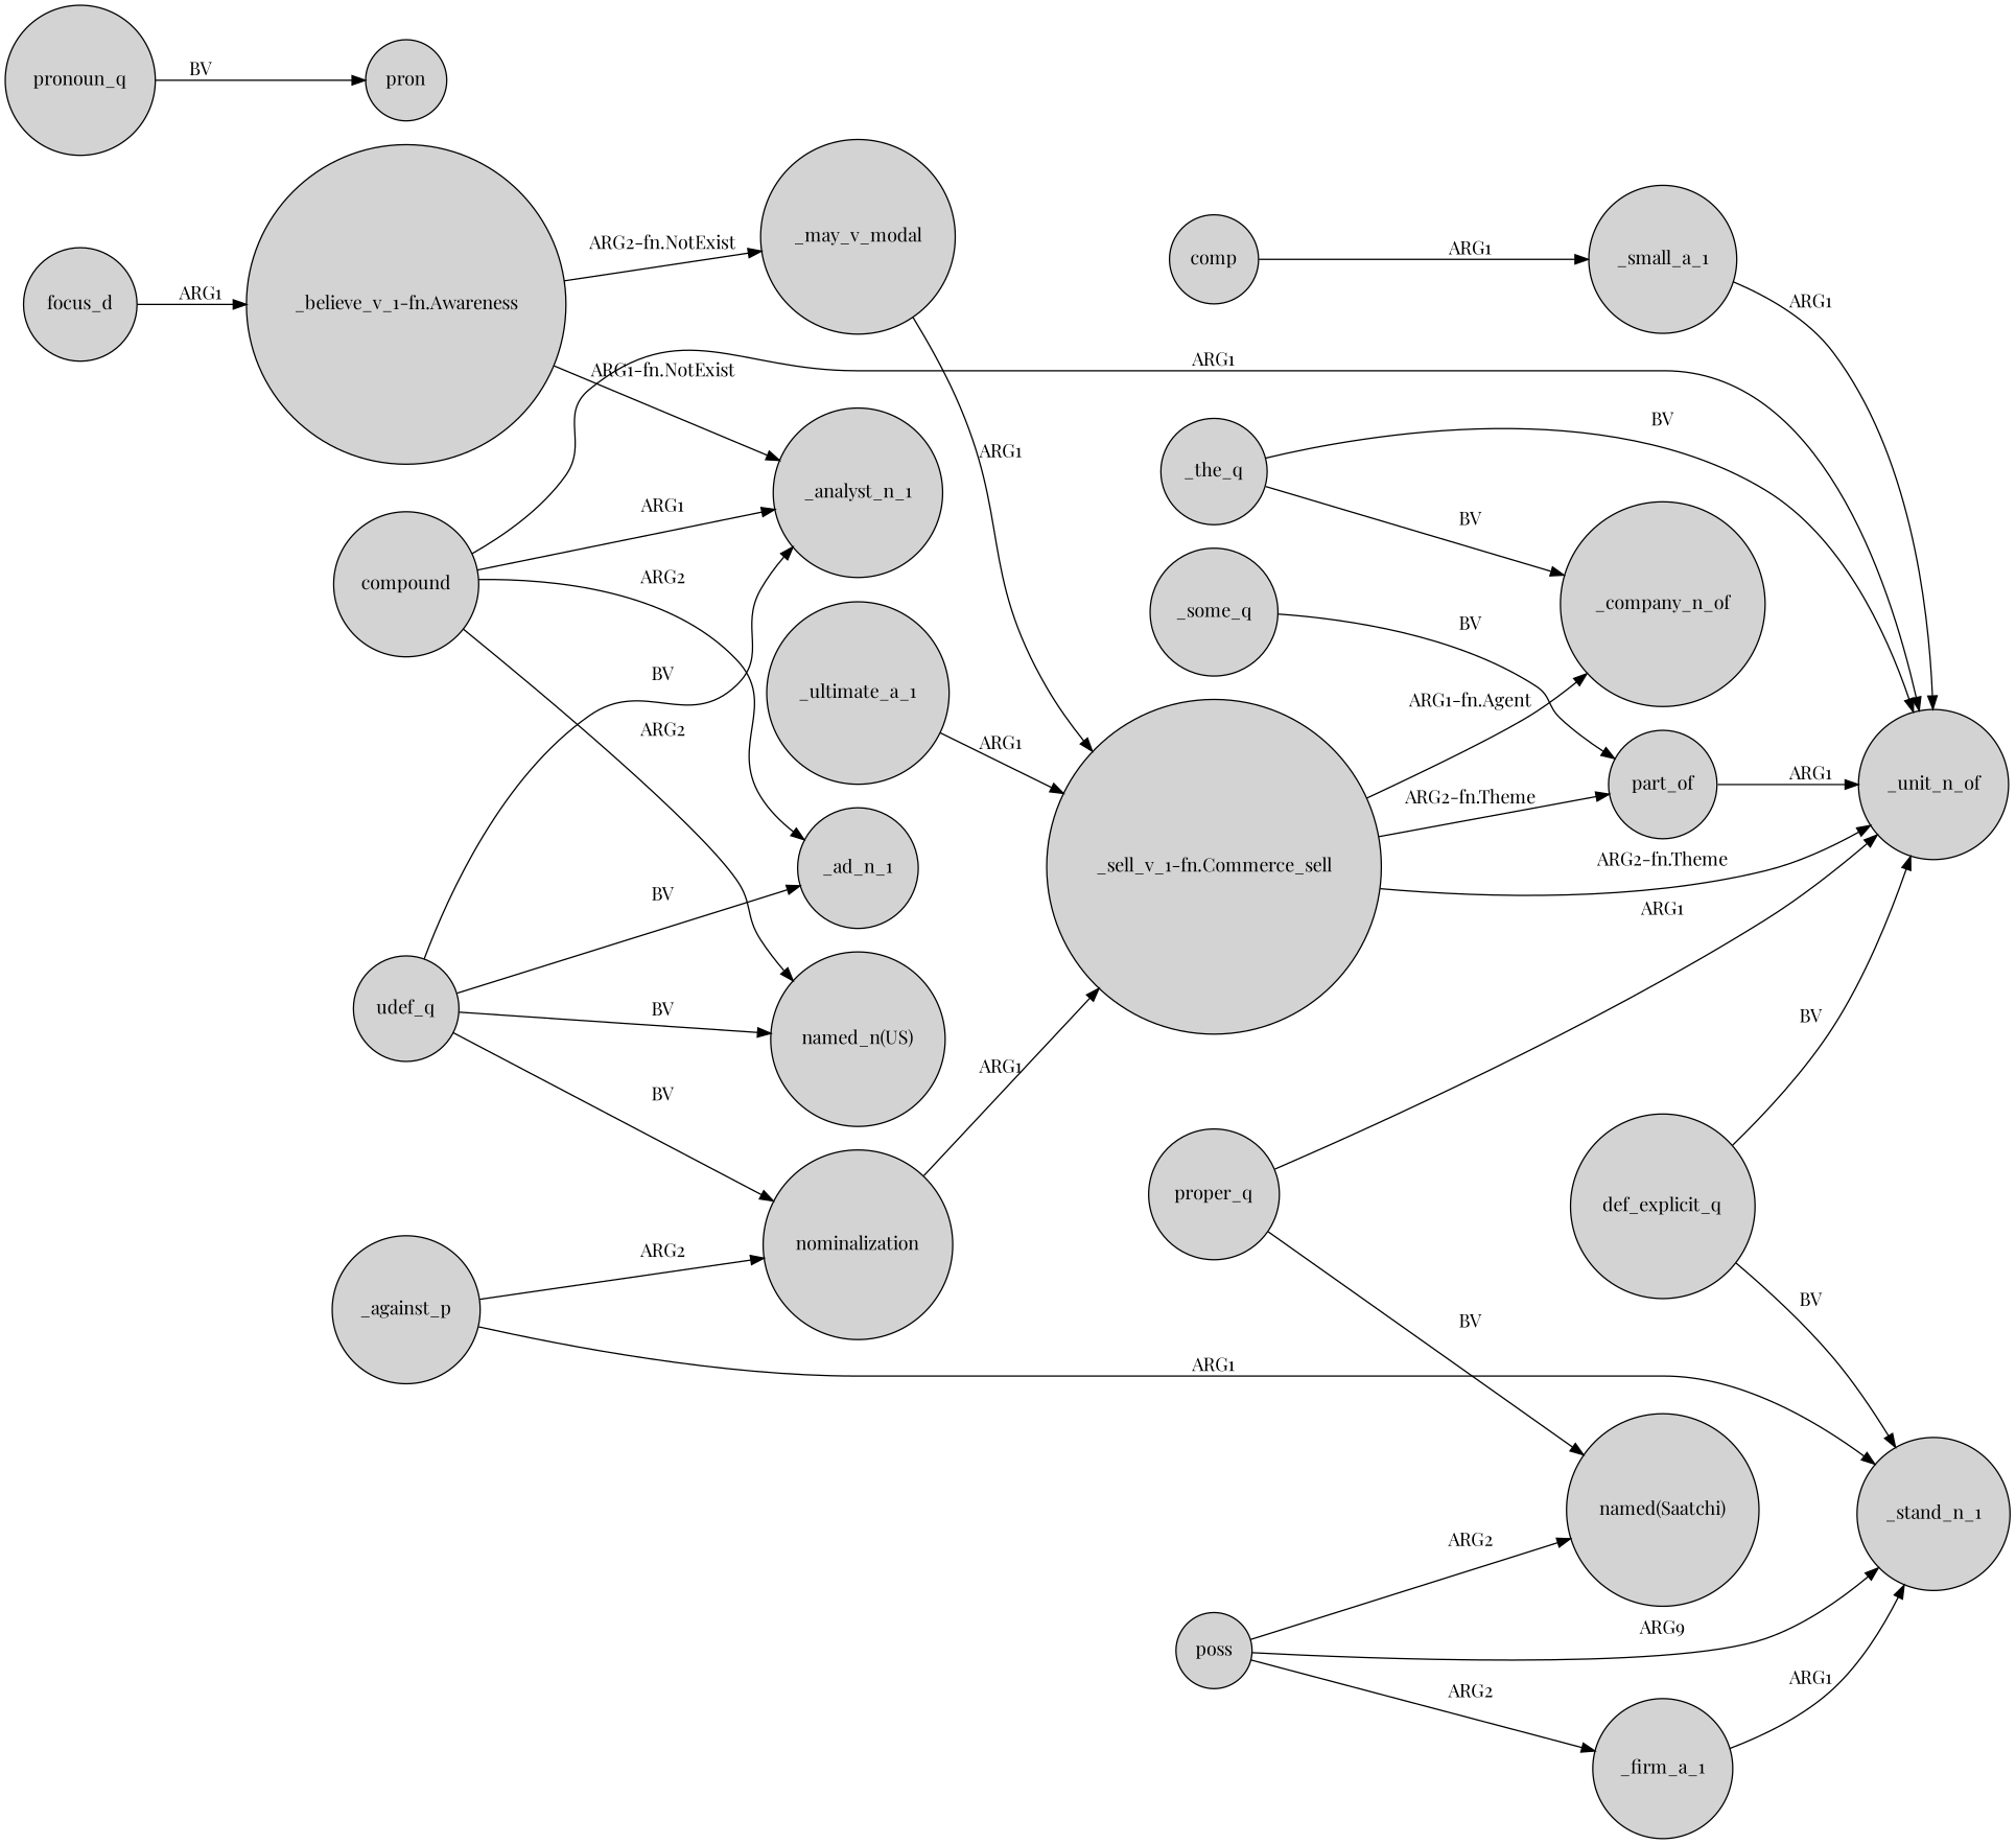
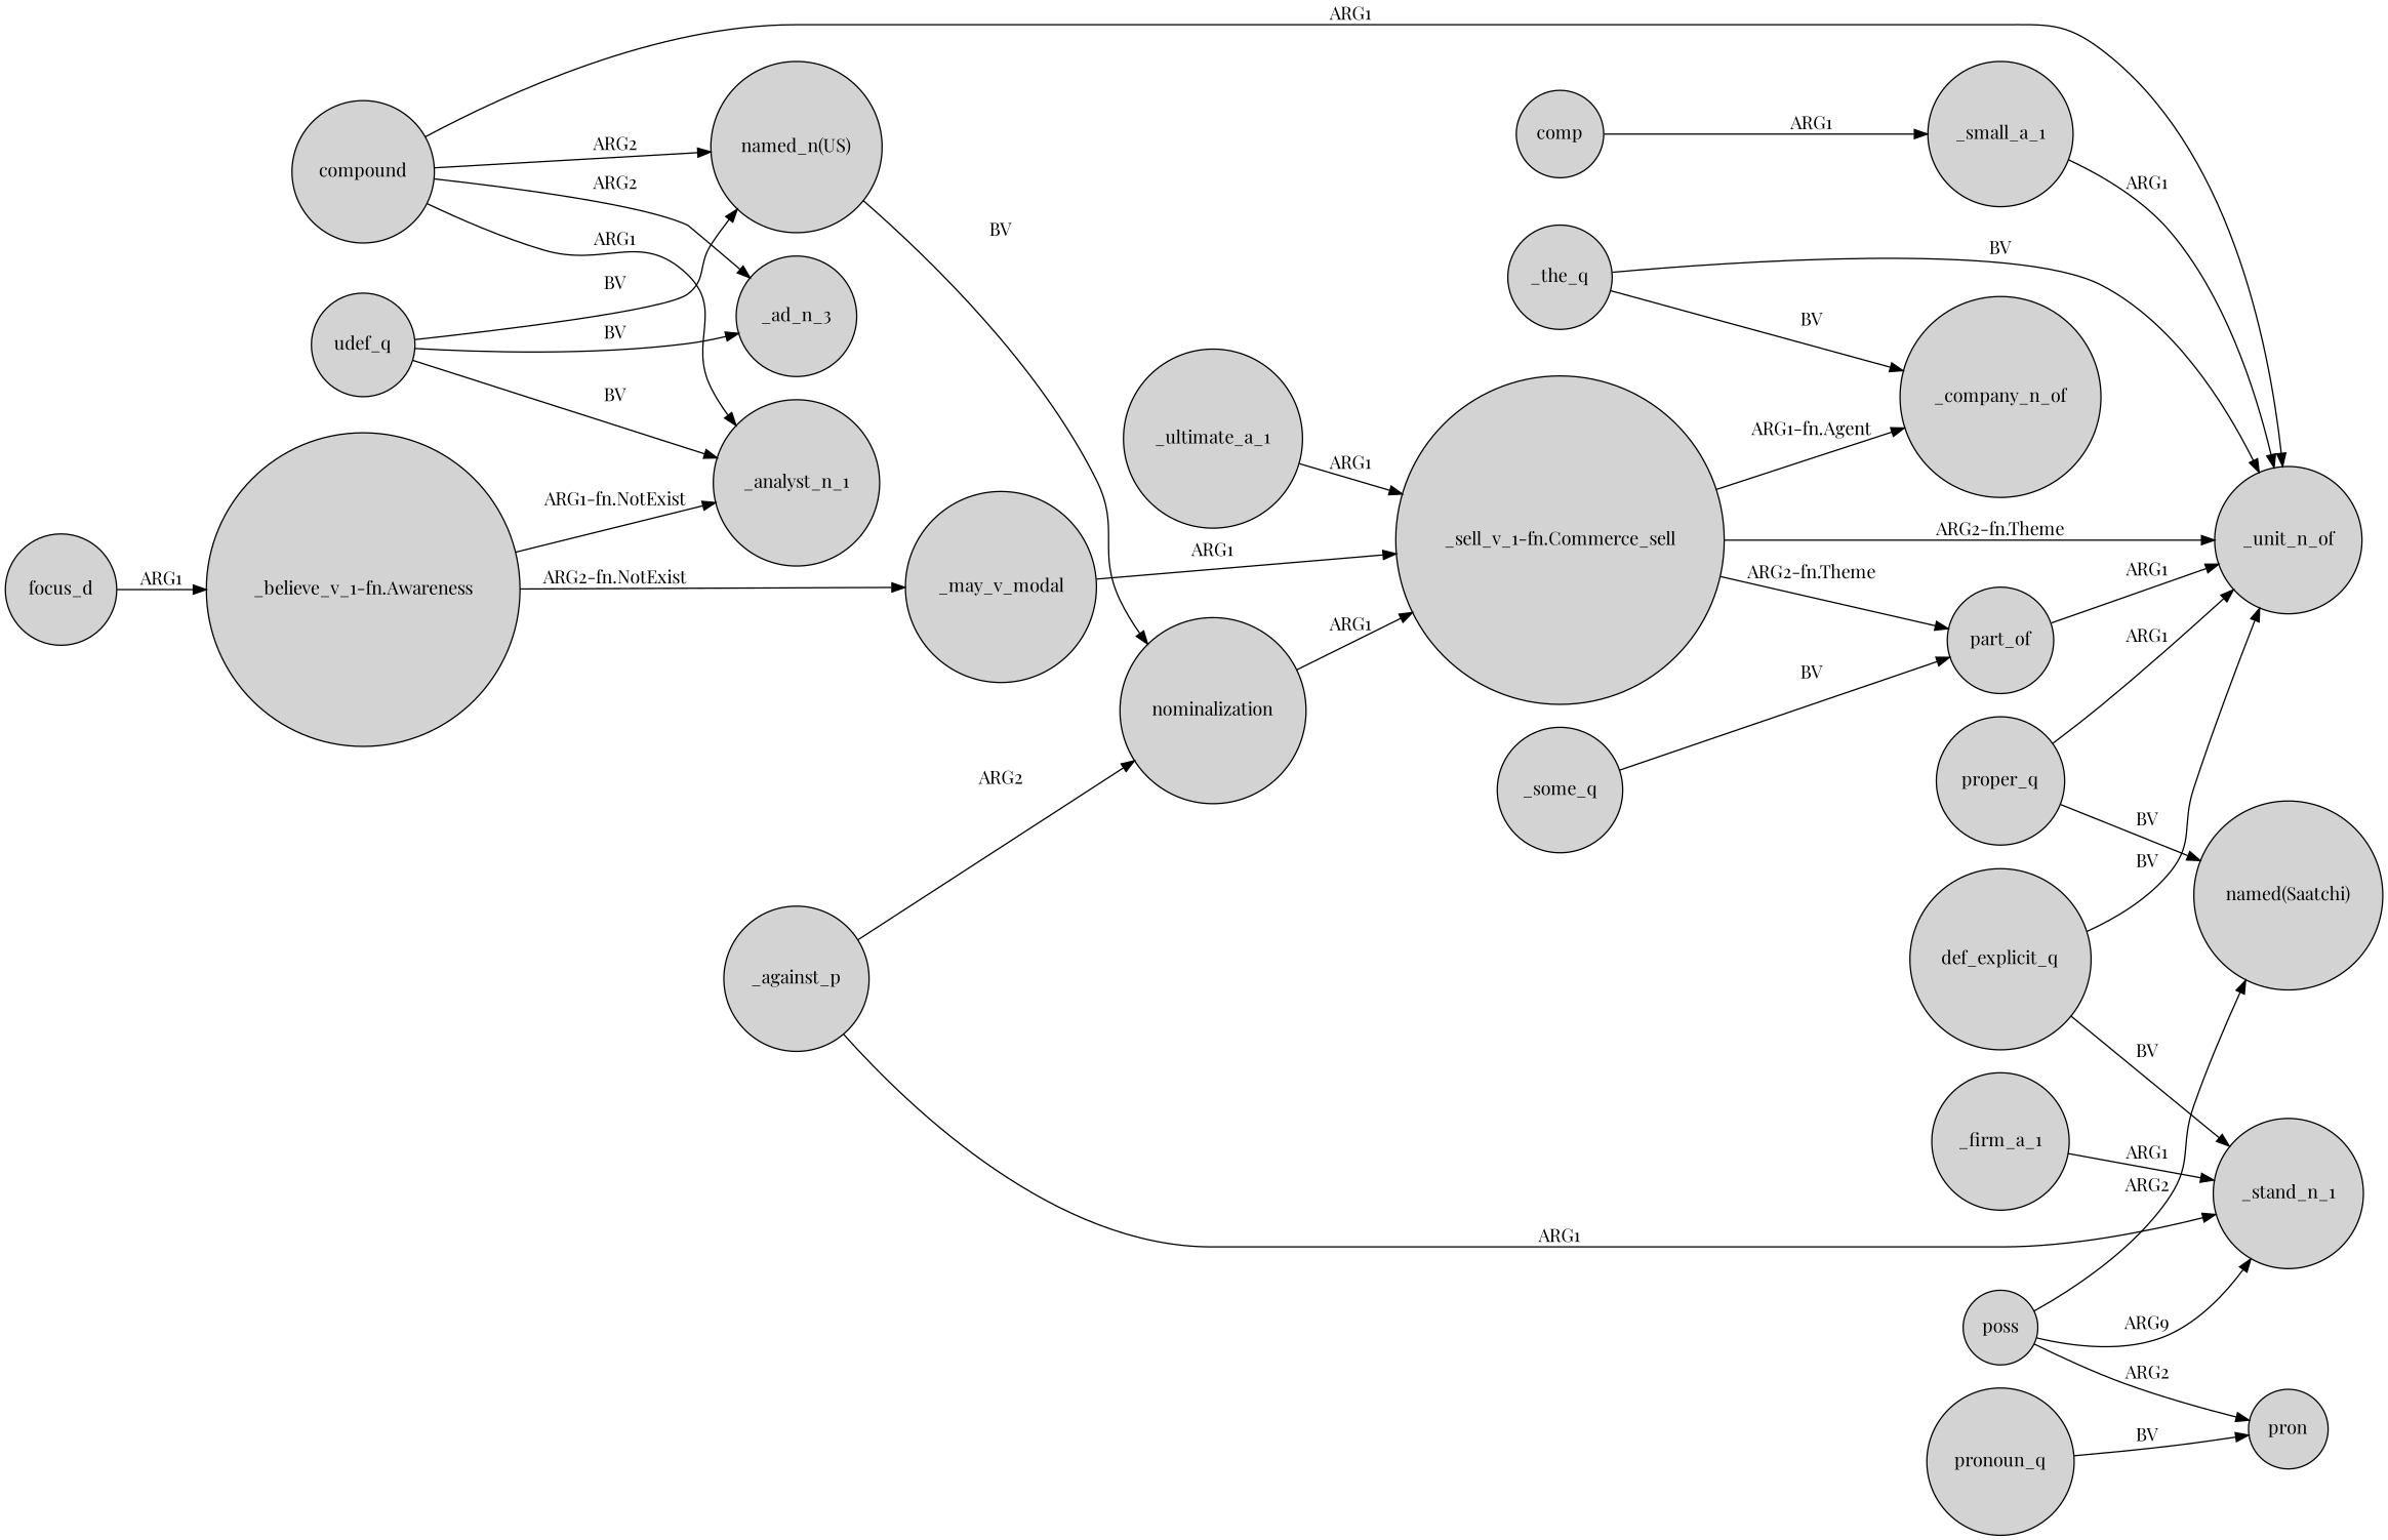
  digraph {
    fontname="Playfair Display"
    rankdir=LR
    node [fontname="Playfair Display" shape=circle style=filled]
    edge [fontname="Playfair Display"]
    _may_v_modal
    "_sell_v_1-fn.Commerce_sell"
    _unit_n_of
    _company_n_of
    part_of
    udef_q
    "named_n(US)"
-   _ad_n_1
+   _ad_n_1 [label=_ad_n_3]
    nominalization
    _analyst_n_1
    "_believe_v_1-fn.Awareness"
    def_explicit_q
    _stand_n_1
    poss
    pron
    "named(Saatchi)"
    compound
    _against_p
    _small_a_1
    focus_d
    _the_q
    _some_q
    _ultimate_a_1
    pronoun_q
    _firm_a_1
    comp
    proper_q
    _may_v_modal -> "_sell_v_1-fn.Commerce_sell" [label=ARG1]
    "_sell_v_1-fn.Commerce_sell" -> _unit_n_of [label="ARG2-fn.Theme"]
    "_sell_v_1-fn.Commerce_sell" -> _company_n_of [label="ARG1-fn.Agent"]
    "_sell_v_1-fn.Commerce_sell" -> part_of [label="ARG2-fn.Theme"]
    part_of -> _unit_n_of [label=ARG1]
    udef_q -> "named_n(US)" [label=BV]
    udef_q -> _ad_n_1 [label=BV]
-   udef_q -> nominalization [label=BV]
+   "named_n(US)" -> nominalization [label=BV]
    udef_q -> _analyst_n_1 [label=BV]
    nominalization -> "_sell_v_1-fn.Commerce_sell" [label=ARG1]
    "_believe_v_1-fn.Awareness" -> _may_v_modal [label="ARG2-fn.NotExist"]
    "_believe_v_1-fn.Awareness" -> _analyst_n_1 [label="ARG1-fn.NotExist"]
    def_explicit_q -> _unit_n_of [label=BV]
    def_explicit_q -> _stand_n_1 [label=BV]
    poss -> _stand_n_1 [label=ARG9]
-   poss -> _firm_a_1 [label=ARG2]
+   poss -> pron [label=ARG2]
    poss -> "named(Saatchi)" [label=ARG2]
    compound -> _unit_n_of [label=ARG1]
    compound -> "named_n(US)" [label=ARG2]
    compound -> _ad_n_1 [label=ARG2]
    compound -> _analyst_n_1 [label=ARG1]
    _against_p -> nominalization [label=ARG2]
    _against_p -> _stand_n_1 [label=ARG1]
    _small_a_1 -> _unit_n_of [label=ARG1]
    focus_d -> "_believe_v_1-fn.Awareness" [label=ARG1]
    _the_q -> _unit_n_of [label=BV]
    _the_q -> _company_n_of [label=BV]
    _some_q -> part_of [label=BV]
    _ultimate_a_1 -> "_sell_v_1-fn.Commerce_sell" [label=ARG1]
    pronoun_q -> pron [label=BV]
    _firm_a_1 -> _stand_n_1 [label=ARG1]
    comp -> _small_a_1 [label=ARG1]
    proper_q -> _unit_n_of [label=ARG1]
    proper_q -> "named(Saatchi)" [label=BV]
  }
